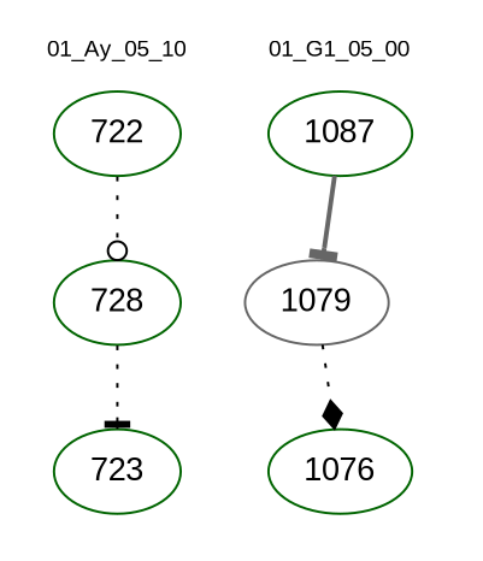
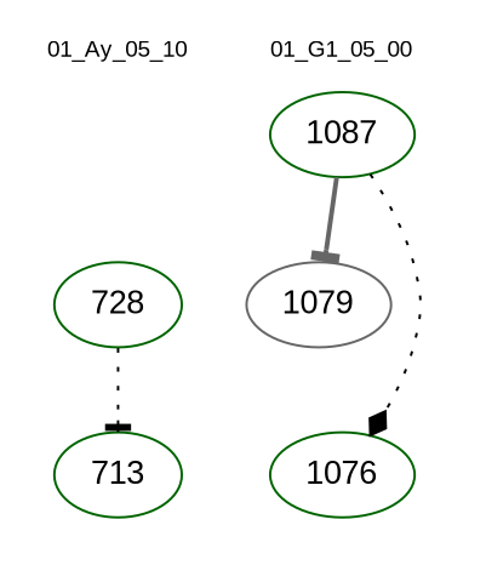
  digraph {
    fontname="Liberation Sans"
    node [color=darkgreen fontname="Liberation Sans"]
    edge [arrowhead=tee color=black fontname="Liberation Sans" style=dotted]
-   n1 [label=722]
    n2 [label=728]
-   n3 [label=723]
+   n3 [label=713]
    n4 [label=1087]
    n5 [color=gray40 label=1079]
    n6 [label=1076]
    subgraph cluster_1 {
      color=white
      fontsize=10
      label="01_Ay_05_10"
-     n1
      n2
      n3
    }
    subgraph cluster_2 {
      color=white
      fontsize=10
      label="01_G1_05_00"
      n4
      n5
      n6
    }
-   n1 -> n2 [arrowhead=odot]
    n2 -> n3
    n4 -> n5 [color=gray40 style=bold]
-   n5 -> n6 [arrowhead=diamond]
+   n4 -> n6 [arrowhead=diamond]
  }
